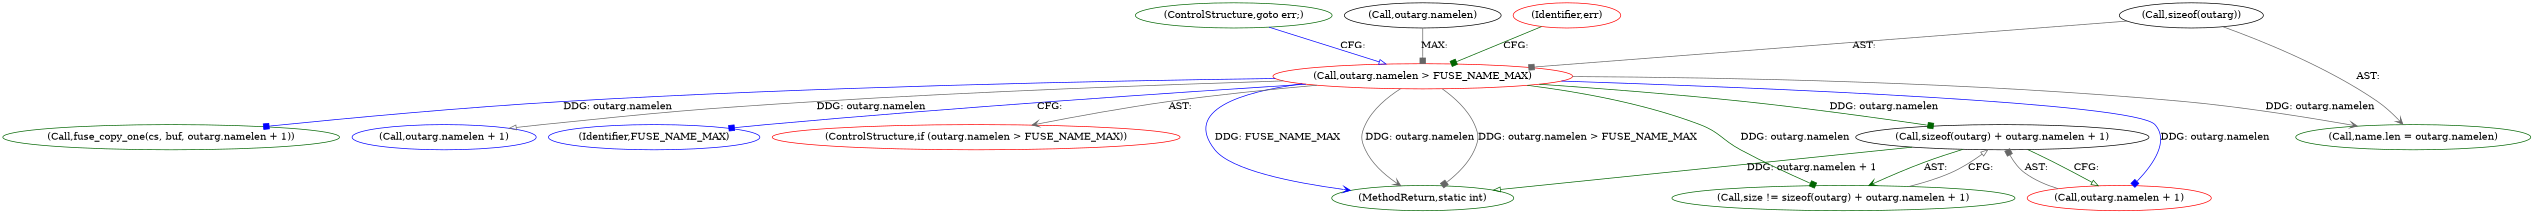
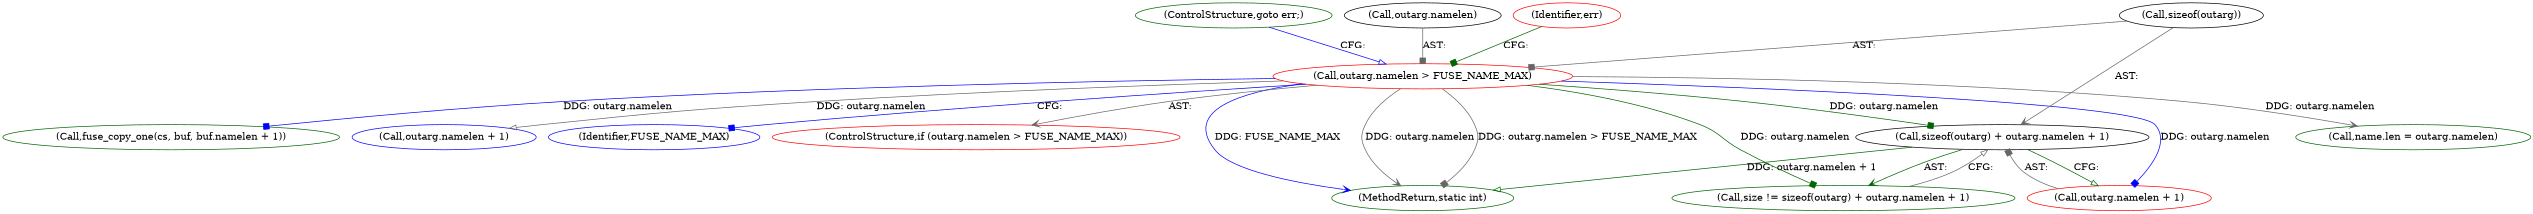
  digraph {
    node [color=darkgreen]
    edge [arrowhead=box color=gray40]
    n1 [color=black label="(Call,sizeof(outarg) + outarg.namelen + 1)"]
    n2 [label="(MethodReturn,static int)"]
    n3 [color=red label="(Call,outarg.namelen + 1)"]
    n4 [label="(Call,size != sizeof(outarg) + outarg.namelen + 1)"]
    n5 [color=red label="(Call,outarg.namelen > FUSE_NAME_MAX)"]
-   n6 [label="(Call,fuse_copy_one(cs, buf, outarg.namelen + 1))"]
+   n6 [label="(Call,fuse_copy_one(cs, buf, buf.namelen + 1))"]
    n7 [label="(Call,name.len = outarg.namelen)"]
    n8 [color=blue label="(Call,outarg.namelen + 1)"]
    n9 [color=blue label="(Identifier,FUSE_NAME_MAX)"]
    n10 [color=red label="(ControlStructure,if (outarg.namelen > FUSE_NAME_MAX))"]
    n11 [label="(ControlStructure,goto err;)"]
    n12 [color=black label="(Call,sizeof(outarg))"]
    n13 [color=black label="(Call,outarg.namelen)"]
    n14 [color=red label="(Identifier,err)"]
    n1 -> n2 [arrowhead=onormal color=darkgreen label="DDG: outarg.namelen + 1"]
    n1 -> n3 [arrowhead=onormal color=darkgreen label="CFG: "]
    n1 -> n4 [arrowhead=vee color=darkgreen label="AST: "]
    n3 -> n1 [label="AST: "]
    n4 -> n1 [arrowhead=onormal label="CFG: "]
    n5 -> n1 [color=darkgreen label="DDG: outarg.namelen"]
    n5 -> n2 [arrowhead=vee color=blue label="DDG: FUSE_NAME_MAX"]
    n5 -> n2 [arrowhead=vee label="DDG: outarg.namelen"]
    n5 -> n2 [label="DDG: outarg.namelen > FUSE_NAME_MAX"]
    n5 -> n3 [color=blue label="DDG: outarg.namelen"]
    n5 -> n4 [color=darkgreen label="DDG: outarg.namelen"]
    n5 -> n6 [color=blue label="DDG: outarg.namelen"]
    n5 -> n7 [arrowhead=vee label="DDG: outarg.namelen"]
    n5 -> n8 [arrowhead=onormal label="DDG: outarg.namelen"]
    n5 -> n9 [color=blue label="CFG: "]
    n5 -> n10 [arrowhead=vee label="AST: "]
    n11 -> n5 [arrowhead=onormal color=blue label="CFG: "]
-   n12 -> n7 [arrowhead=vee label="AST: "]
+   n12 -> n1 [arrowhead=vee label="AST: "]
    n12 -> n5 [label="AST: "]
-   n13 -> n5 [label="MAX: "]
+   n13 -> n5 [label="AST: "]
    n14 -> n5 [color=darkgreen label="CFG: "]
  }
